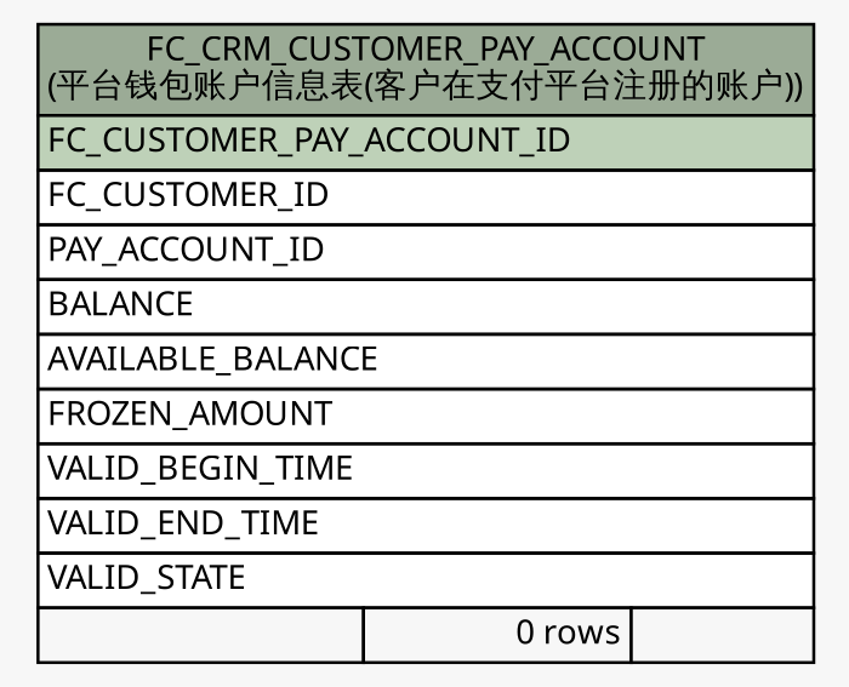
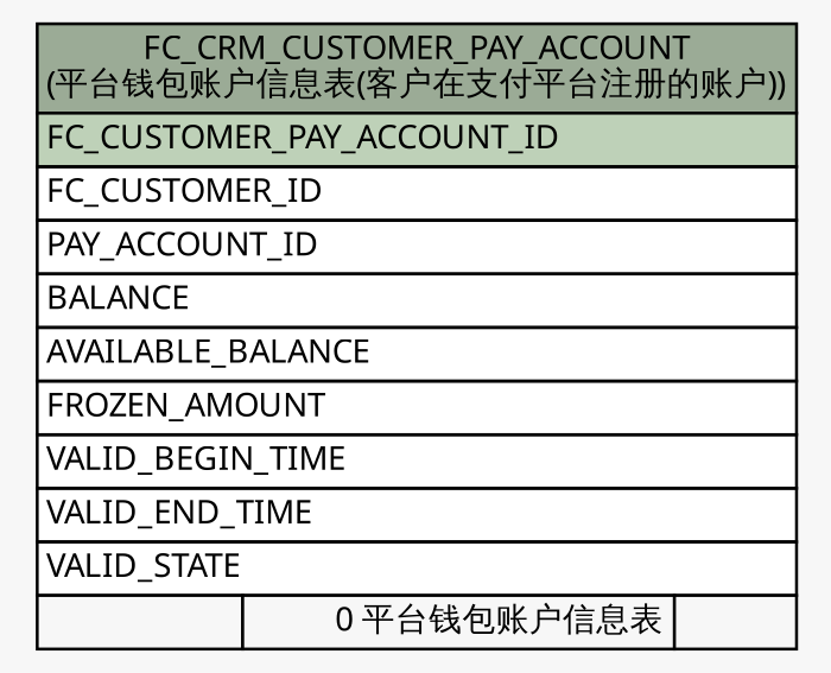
  digraph {
    bgcolor="#f7f7f7"
    fontname="Microsoft YaHei"
    fontsize=11
    nodesep=0.18
    rankdir=RL
    ranksep=0.46
-   n1 [fontname="Microsoft YaHei" fontsize=11 label=<     <TABLE BORDER="0" CELLBORDER="1" CELLSPACING="0" BGCOLOR="#ffffff">       <TR><TD COLSPAN="3" BGCOLOR="#9bab96" ALIGN="CENTER">FC_CRM_CUSTOMER_PAY_ACCOUNT<br/>(平台钱包账户信息表(客户在支付平台注册的账户))</TD></TR>       <TR><TD PORT="FC_CUSTOMER_PAY_ACCOUNT_ID" COLSPAN="3" BGCOLOR="#bed1b8" ALIGN="LEFT">FC_CUSTOMER_PAY_ACCOUNT_ID</TD></TR>       <TR><TD PORT="FC_CUSTOMER_ID" COLSPAN="3" ALIGN="LEFT">FC_CUSTOMER_ID</TD></TR>       <TR><TD PORT="PAY_ACCOUNT_ID" COLSPAN="3" ALIGN="LEFT">PAY_ACCOUNT_ID</TD></TR>       <TR><TD PORT="BALANCE" COLSPAN="3" ALIGN="LEFT">BALANCE</TD></TR>       <TR><TD PORT="AVAILABLE_BALANCE" COLSPAN="3" ALIGN="LEFT">AVAILABLE_BALANCE</TD></TR>       <TR><TD PORT="FROZEN_AMOUNT" COLSPAN="3" ALIGN="LEFT">FROZEN_AMOUNT</TD></TR>       <TR><TD PORT="VALID_BEGIN_TIME" COLSPAN="3" ALIGN="LEFT">VALID_BEGIN_TIME</TD></TR>       <TR><TD PORT="VALID_END_TIME" COLSPAN="3" ALIGN="LEFT">VALID_END_TIME</TD></TR>       <TR><TD PORT="VALID_STATE" COLSPAN="3" ALIGN="LEFT">VALID_STATE</TD></TR>       <TR><TD ALIGN="LEFT" BGCOLOR="#f7f7f7">  </TD><TD ALIGN="RIGHT" BGCOLOR="#f7f7f7">0 rows</TD><TD ALIGN="RIGHT" BGCOLOR="#f7f7f7">  </TD></TR>     </TABLE>> shape=plaintext]
+   n1 [fontname="Microsoft YaHei" fontsize=11 label=<     <TABLE BORDER="0" CELLBORDER="1" CELLSPACING="0" BGCOLOR="#ffffff">       <TR><TD COLSPAN="3" BGCOLOR="#9bab96" ALIGN="CENTER">FC_CRM_CUSTOMER_PAY_ACCOUNT<br/>(平台钱包账户信息表(客户在支付平台注册的账户))</TD></TR>       <TR><TD PORT="FC_CUSTOMER_PAY_ACCOUNT_ID" COLSPAN="3" BGCOLOR="#bed1b8" ALIGN="LEFT">FC_CUSTOMER_PAY_ACCOUNT_ID</TD></TR>       <TR><TD PORT="FC_CUSTOMER_ID" COLSPAN="3" ALIGN="LEFT">FC_CUSTOMER_ID</TD></TR>       <TR><TD PORT="PAY_ACCOUNT_ID" COLSPAN="3" ALIGN="LEFT">PAY_ACCOUNT_ID</TD></TR>       <TR><TD PORT="BALANCE" COLSPAN="3" ALIGN="LEFT">BALANCE</TD></TR>       <TR><TD PORT="AVAILABLE_BALANCE" COLSPAN="3" ALIGN="LEFT">AVAILABLE_BALANCE</TD></TR>       <TR><TD PORT="FROZEN_AMOUNT" COLSPAN="3" ALIGN="LEFT">FROZEN_AMOUNT</TD></TR>       <TR><TD PORT="VALID_BEGIN_TIME" COLSPAN="3" ALIGN="LEFT">VALID_BEGIN_TIME</TD></TR>       <TR><TD PORT="VALID_END_TIME" COLSPAN="3" ALIGN="LEFT">VALID_END_TIME</TD></TR>       <TR><TD PORT="VALID_STATE" COLSPAN="3" ALIGN="LEFT">VALID_STATE</TD></TR>       <TR><TD ALIGN="LEFT" BGCOLOR="#f7f7f7">  </TD><TD ALIGN="RIGHT" BGCOLOR="#f7f7f7">0 平台钱包账户信息表</TD><TD ALIGN="RIGHT" BGCOLOR="#f7f7f7">  </TD></TR>     </TABLE>> shape=plaintext]
  }
